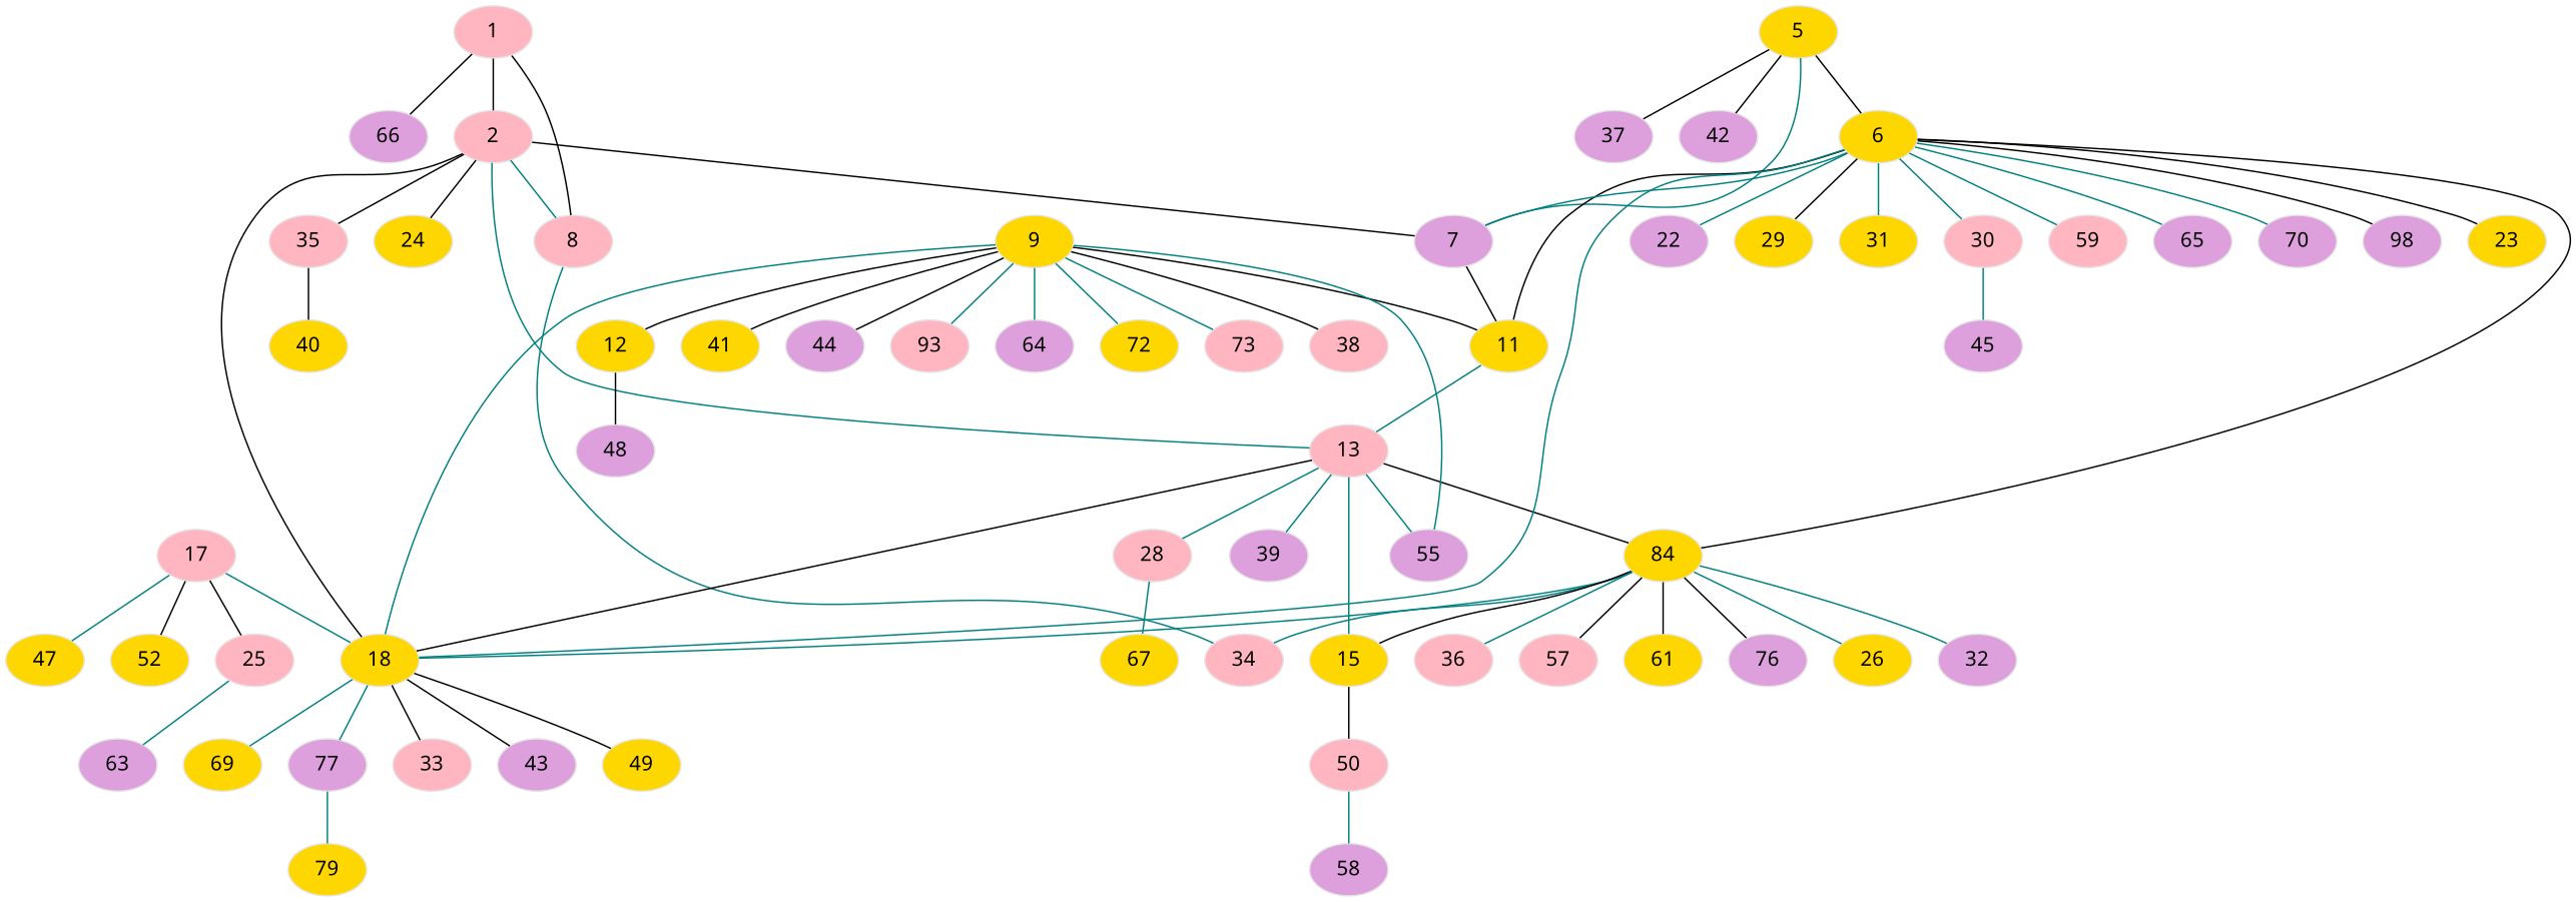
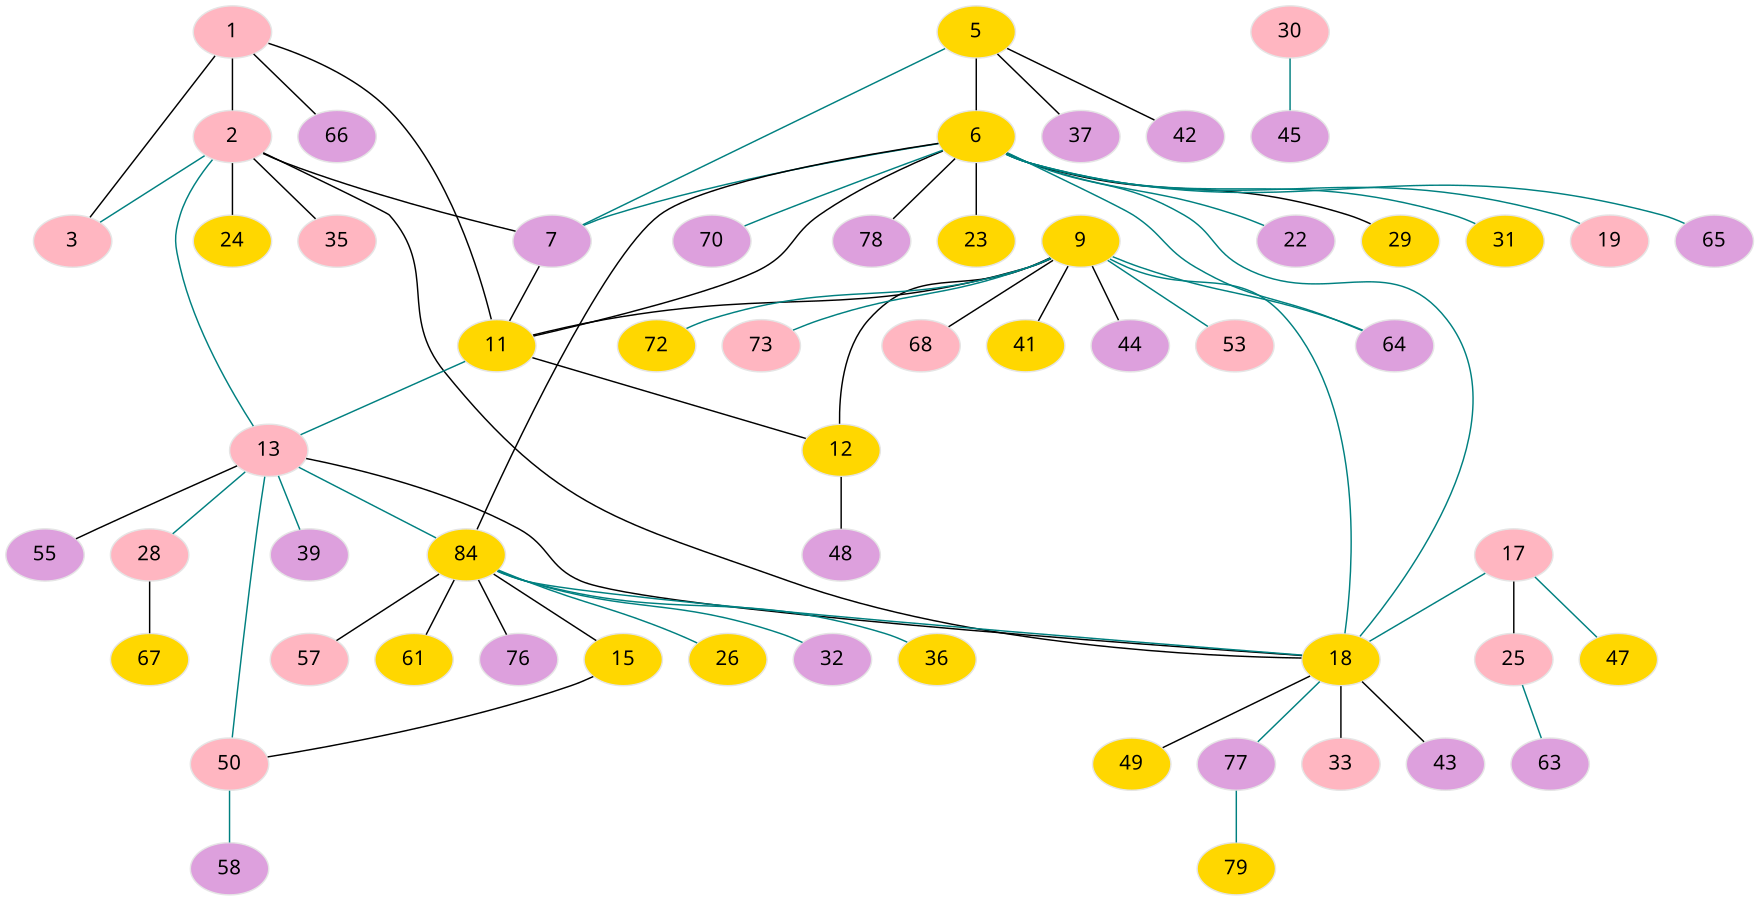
  graph {
    fontname="Noto Sans"
    node [color=gray90 fillcolor=gold fontname="Noto Sans" style=filled]
    edge [color=black fontname="Noto Sans"]
    1 [fillcolor=lightpink super="+46"]
    2 [fillcolor=lightpink super="+4"]
-   3 [fillcolor=lightpink super="+27" label=8]
+   3 [fillcolor=lightpink super="+27"]
    11 [super="+82"]
    66 [fillcolor=plum]
    7 [fillcolor=plum]
    13 [fillcolor=lightpink super="+16"]
    18 [super="+19"]
    24
    35 [fillcolor=lightpink super="+75"]
-   34 [fillcolor=lightpink]
    12 [super="+80"]
    n13 [label=84 super="+21"]
    55 [fillcolor=plum]
    15
    28 [fillcolor=lightpink super="+62"]
    39 [fillcolor=plum super="+56"]
    33 [fillcolor=lightpink]
    43 [fillcolor=plum]
    49
-   69
    77 [fillcolor=plum]
-   40 [super="+74"]
    5 [super="+68"]
    6 [super="+8"]
    37 [fillcolor=plum]
    42 [fillcolor=plum]
    22 [fillcolor=plum super="+81"]
    29
    30 [fillcolor=lightpink super="+71"]
    31
-   59 [fillcolor=lightpink]
+   59 [fillcolor=lightpink label=19]
    65 [fillcolor=plum]
    70 [fillcolor=plum]
-   78 [fillcolor=plum label=98]
+   78 [fillcolor=plum]
    23
    26
    32 [fillcolor=plum]
-   36 [fillcolor=lightpink super="+60"]
+   36 [super="+60"]
    57 [fillcolor=lightpink]
    61
    76 [fillcolor=plum]
    45 [fillcolor=plum]
    9 [super="+10"]
-   38 [fillcolor=lightpink]
+   38 [fillcolor=lightpink label=68]
    41
    44 [fillcolor=plum]
-   53 [fillcolor=lightpink label=93]
+   53 [fillcolor=lightpink]
    64 [fillcolor=plum]
    72
    73 [fillcolor=lightpink]
    48 [fillcolor=plum]
    50 [fillcolor=lightpink super="+51"]
    67
    58 [fillcolor=plum]
    17 [fillcolor=lightpink super="+20"]
    25 [fillcolor=lightpink super="+54"]
    47
-   52
    63 [fillcolor=plum]
    79
    1 -- 2 [weight=2]
    1 -- 3
+   1 -- 11
    1 -- 66
    2 -- 3 [color=teal weight=2]
    2 -- 7
    2 -- 13 [color=teal]
    2 -- 18
    2 -- 24
    2 -- 35
-   3 -- 34 [color=teal]
    11 -- 13 [color=teal]
+   11 -- 12
    7 -- 11
    13 -- 18
-   13 -- n13 [weight=2]
-   13 -- 55 [color=teal]
-   13 -- 15 [color=teal weight=2]
+   13 -- n13 [color=teal weight=2]
+   13 -- 55
+   13 -- 50 [color=teal weight=2]
    13 -- 28 [color=teal]
    13 -- 39 [color=teal]
    18 -- 33
    18 -- 43
    18 -- 49
-   18 -- 69 [color=teal]
    18 -- 77 [color=teal]
-   35 -- 40
    12 -- 48
    n13 -- 18 [color=teal]
-   n13 -- 34 [color=teal]
    n13 -- 15
    n13 -- 26 [color=teal]
    n13 -- 32 [color=teal]
    n13 -- 36 [color=teal]
    n13 -- 57
    n13 -- 61
    n13 -- 76
    15 -- 50
-   28 -- 67 [color=teal]
+   28 -- 67
    77 -- 79 [color=teal]
    5 -- 7 [color=teal]
    5 -- 6 [weight=2]
    5 -- 37
    5 -- 42
    6 -- 11
    6 -- 7 [color=teal weight=2]
    6 -- 18 [color=teal]
    6 -- n13
    6 -- 22 [color=teal]
    6 -- 29
-   6 -- 30 [color=teal]
+   6 -- 64 [color=teal]
    6 -- 31 [color=teal]
    6 -- 59 [color=teal]
    6 -- 65 [color=teal]
    6 -- 70 [color=teal]
    6 -- 78
    6 -- 23
    30 -- 45 [color=teal]
    9 -- 11 [weight=2]
    9 -- 18 [color=teal]
    9 -- 12 [weight=2]
-   9 -- 55 [color=teal]
    9 -- 38
    9 -- 41
    9 -- 44
    9 -- 53 [color=teal]
    9 -- 64 [color=teal]
    9 -- 72 [color=teal]
    9 -- 73 [color=teal]
    50 -- 58 [color=teal]
    17 -- 18 [color=teal weight=4]
    17 -- 25
    17 -- 47 [color=teal]
-   17 -- 52
    25 -- 63 [color=teal]
  }
